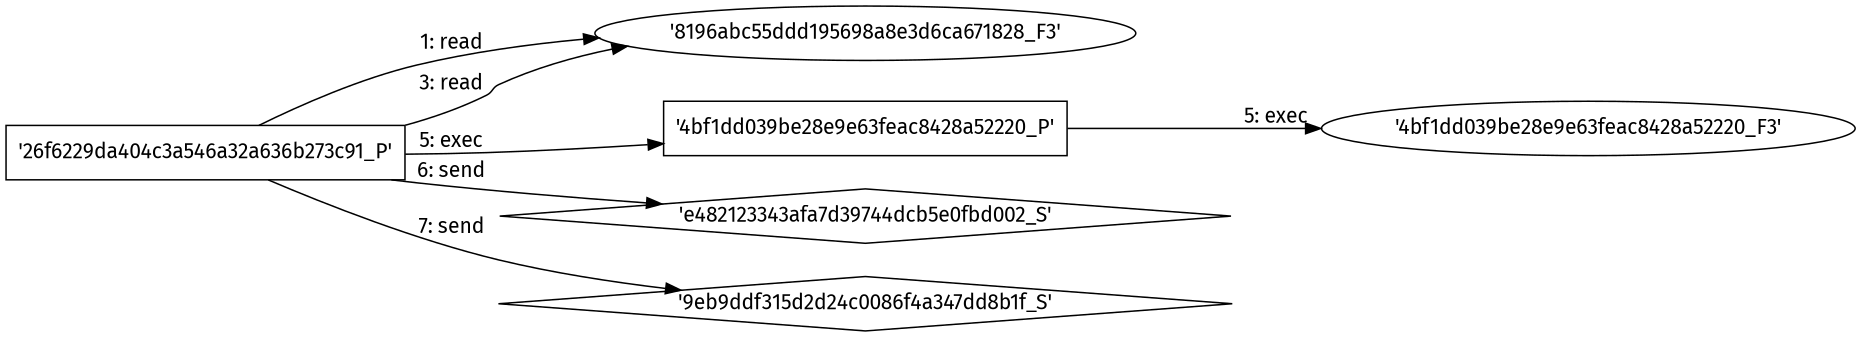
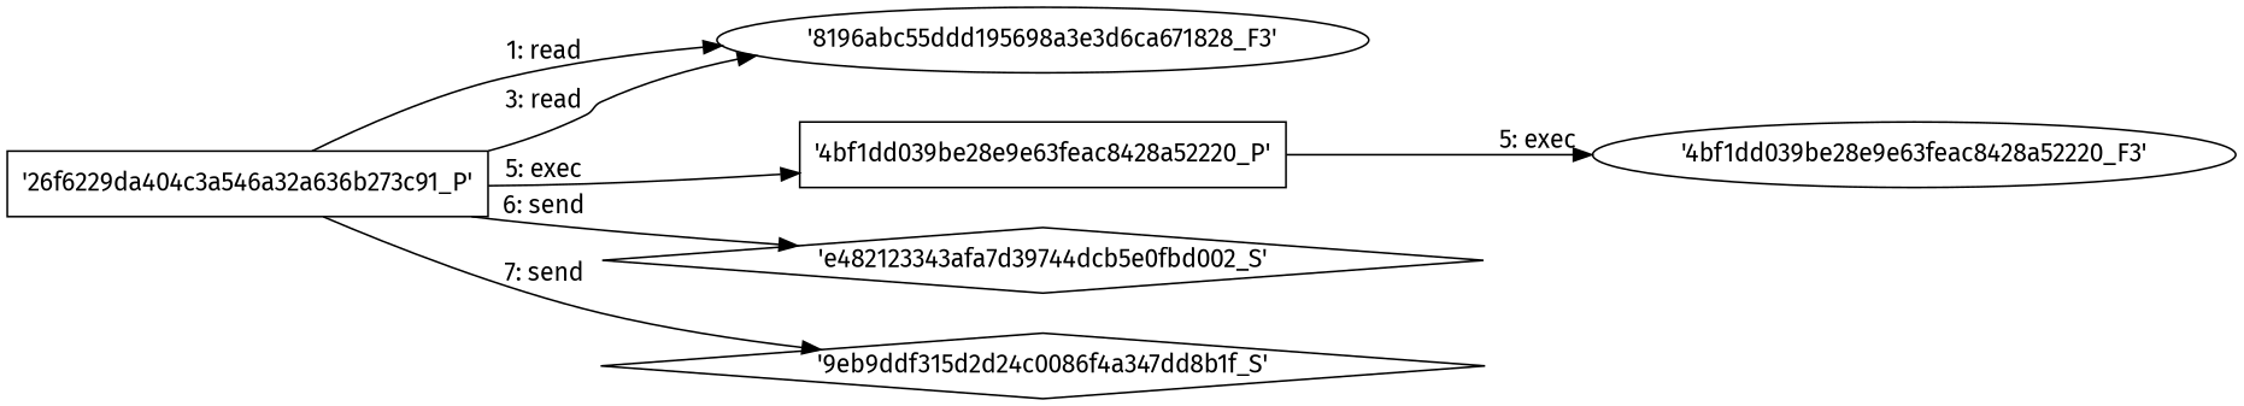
  digraph {
    engine=neato
    fixedsize=false
    fontname="Fira Sans"
    fontsize=10
    nodesep=0.3
    rankdir=LR
    ranksep=0
    splines=true
    node [fontname="Fira Sans" node_type=Process shape=ellipse]
    edge [fontname="Fira Sans"]
-   "'8196abc55ddd195698a3e3d6ca671828_F3'" [node_type=file label="'8196abc55ddd195698a8e3d6ca671828_F3'"]
+   "'8196abc55ddd195698a3e3d6ca671828_F3'" [node_type=file]
    "'26f6229da404c3a546a32a636b273c91_P'" [shape=box]
    "'4bf1dd039be28e9e63feac8428a52220_P'" [shape=box]
    "'e482123343afa7d39744dcb5e0fbd002_S'" [node_type=Socket shape=diamond]
    "'9eb9ddf315d2d24c0086f4a347dd8b1f_S'" [node_type=Socket shape=diamond]
    "'4bf1dd039be28e9e63feac8428a52220_F3'" [node_type=File]
    "'26f6229da404c3a546a32a636b273c91_P'" -> "'8196abc55ddd195698a3e3d6ca671828_F3'" [label="1: read"]
    "'26f6229da404c3a546a32a636b273c91_P'" -> "'8196abc55ddd195698a3e3d6ca671828_F3'" [label="3: read"]
    "'26f6229da404c3a546a32a636b273c91_P'" -> "'4bf1dd039be28e9e63feac8428a52220_P'" [label="5: exec"]
    "'26f6229da404c3a546a32a636b273c91_P'" -> "'e482123343afa7d39744dcb5e0fbd002_S'" [label="6: send"]
    "'26f6229da404c3a546a32a636b273c91_P'" -> "'9eb9ddf315d2d24c0086f4a347dd8b1f_S'" [label="7: send"]
    "'4bf1dd039be28e9e63feac8428a52220_P'" -> "'4bf1dd039be28e9e63feac8428a52220_F3'" [label="5: exec"]
  }
